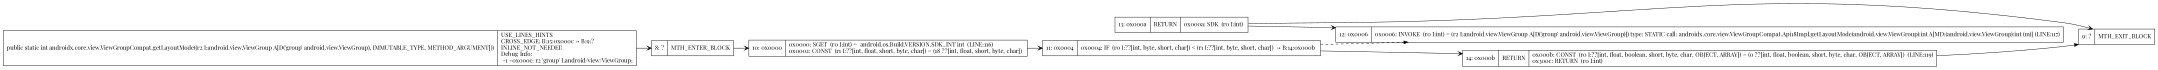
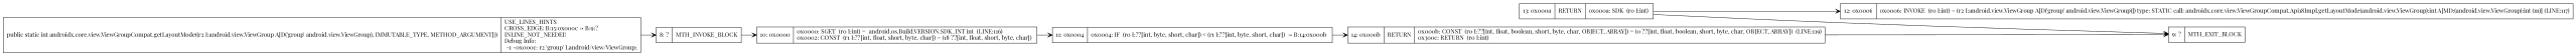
  digraph {
    fontname="Playfair Display"
    rankdir=LR
    node [fontname="Playfair Display" shape=record]
    edge [arrowhead=vee fontname="Playfair Display"]
-   n1 [label="{8\:\ ?|MTH_ENTER_BLOCK\l}"]
+   n1 [label="{8\:\ ?|MTH_INVOKE_BLOCK\l}"]
    n2 [label="{10\:\ 0x0000|0x0000: SGET  (r0 I:int) =  android.os.Build.VERSION.SDK_INT int  (LINE:116)\l0x0002: CONST  (r1 I:??[int, float, short, byte, char]) = (18 ??[int, float, short, byte, char]) \l}"]
    n3 [label="{11\:\ 0x0004|0x0004: IF  (r0 I:??[int, byte, short, char]) \< (r1 I:??[int, byte, short, char])  \-\> B:14:0x000b \l}"]
    n4 [label="{12\:\ 0x0006|0x0006: INVOKE  (r0 I:int) = (r2 I:android.view.ViewGroup A[D('group' android.view.ViewGroup)]) type: STATIC call: androidx.core.view.ViewGroupCompat.Api18Impl.getLayoutMode(android.view.ViewGroup):int A[MD:(android.view.ViewGroup):int (m)] (LINE:117)\l}"]
    n5 [label="{14\:\ 0x000b|RETURN\l|0x000b: CONST  (r0 I:??[int, float, boolean, short, byte, char, OBJECT, ARRAY]) = (0 ??[int, float, boolean, short, byte, char, OBJECT, ARRAY])  (LINE:119)\l0x300c: RETURN  (r0 I:int) \l}"]
    n6 [label="{9\:\ ?|MTH_EXIT_BLOCK\l}"]
    n7 [label="{13\:\ 0x000a|RETURN\l|0x000a: SDK  (r0 I:int) \l}"]
    n8 [label="{public static int androidx.core.view.ViewGroupCompat.getLayoutMode((r2 I:android.view.ViewGroup A[D('group' android.view.ViewGroup), IMMUTABLE_TYPE, METHOD_ARGUMENT]))  | USE_LINES_HINTS\lCROSS_EDGE: B:15:0x000c \-\> B:9:?\lINLINE_NOT_NEEDED\lDebug Info:\l  \-1 \-0x000c: r2 'group' Landroid\/view\/ViewGroup;\l}"]
    n1 -> n2
    n2 -> n3
-   n3 -> n4 [arrowhead=normal style=dashed]
    n3 -> n5
-   n5 -> n6 [arrowhead=normal]
+   n5 -> n6
    n7 -> n4
    n7 -> n6
    n8 -> n1
  }
